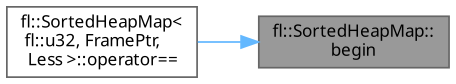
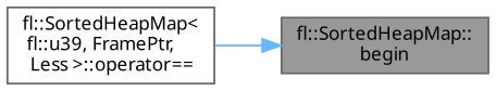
  digraph {
    rankdir=RL
    fontname="Noto Sans"
    node [fontname="Noto Sans" fontsize=10 shape=box style=filled]
    n1 [color=gray40 fillcolor=grey60 fontcolor=black height=0.2 label="fl::SortedHeapMap::\lbegin" width=0.4]
-   n2 [color=grey40 fillcolor=white height=0.2 label="fl::SortedHeapMap\<\l fl::u32, FramePtr,\l Less \>::operator==" width=0.4]
+   n2 [color=grey40 fillcolor=white height=0.2 label="fl::SortedHeapMap\<\l fl::u39, FramePtr,\l Less \>::operator==" width=0.4]
    n1 -> n2 [color=steelblue1 dir=back fontname="Noto Sans" fontsize=10 labelfontname=Helvetica labelfontsize=10 style=solid]
  }
